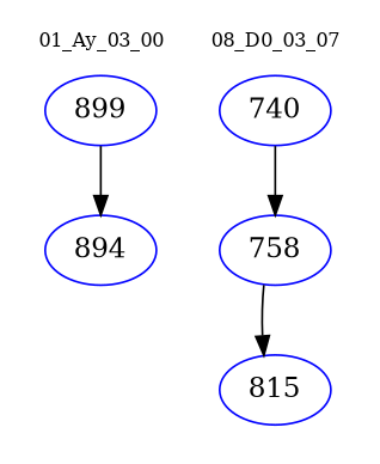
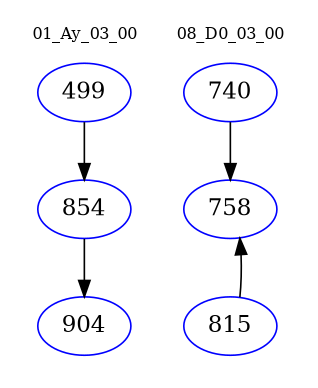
  digraph {
    node [color=blue]
    edge [color=black]
-   n1 [label=899]
-   n2 [label=894]
+   n1 [label=499]
+   n2 [label=854]
+   n3 [label=904]
    n4 [label=740]
    n5 [label=758]
    n6 [label=815]
    subgraph cluster_1 {
      color=white
      fontsize=10
      label="01_Ay_03_00"
      n1
      n2
+     n3
    }
    subgraph cluster_2 {
      color=white
      fontsize=10
-     label="08_D0_03_07"
+     label="08_D0_03_00"
      n4
      n5
      n6
    }
    n1 -> n2
+   n2 -> n3
    n4 -> n5
-   n5 -> n6
+   n6 -> n5
  }
